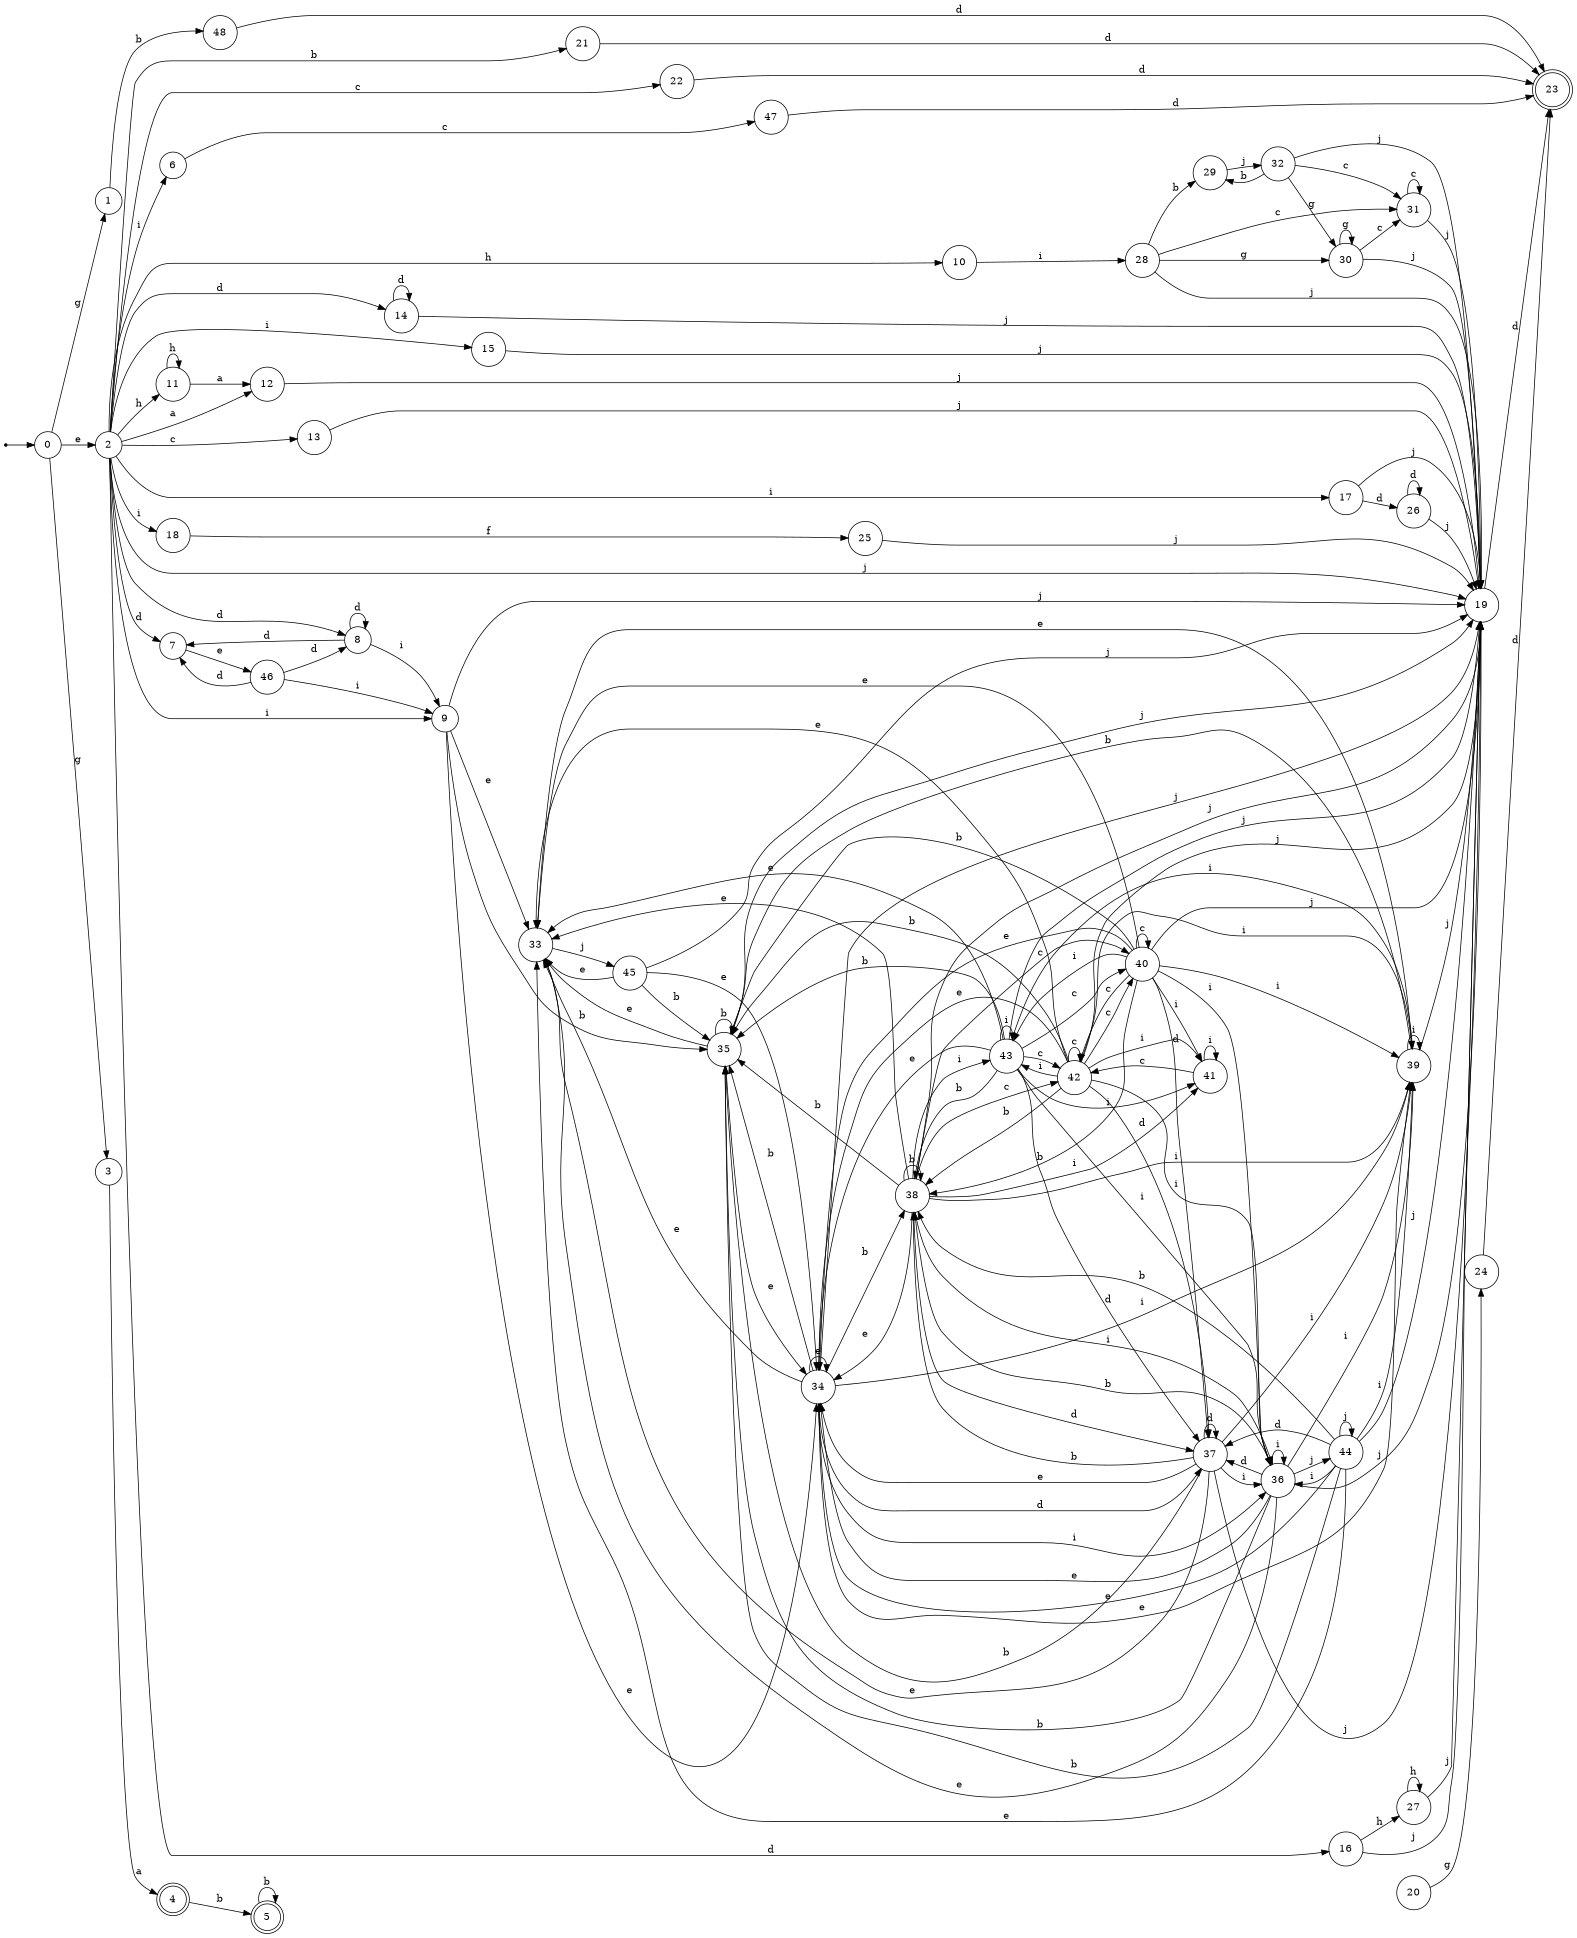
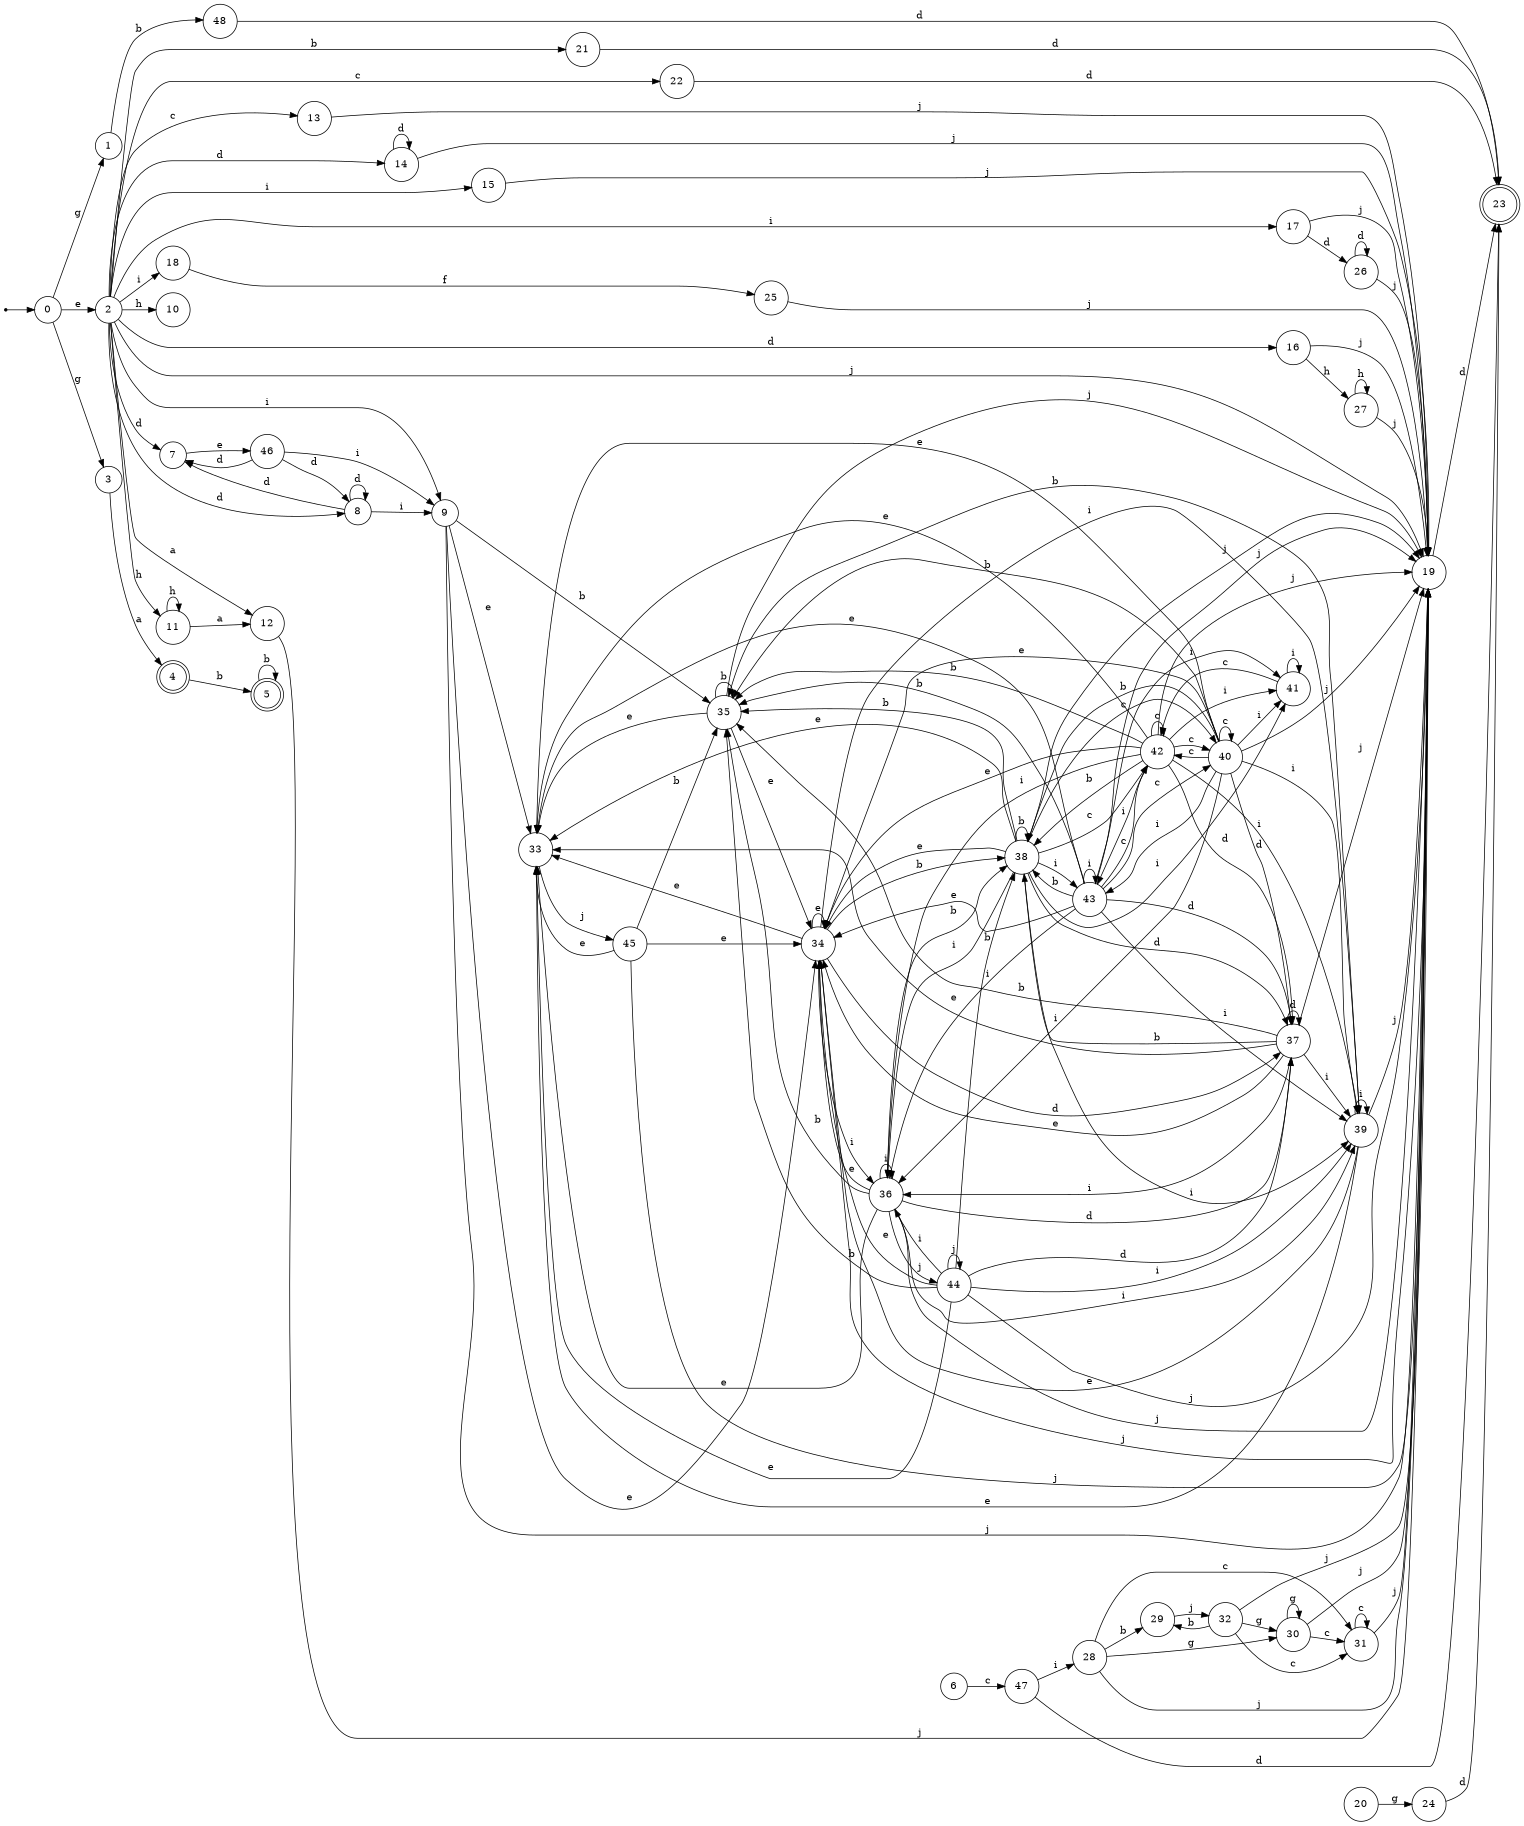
  digraph {
    rankdir=LR
    node [shape=circle]
    dummy0 [shape=point]
    0
    1
    2
    3
    48
    6
    7
    8
    9
    10
    11
    12
    13
    14
    15
    16
    17
    18
    19
    21
    22
    4 [shape=doublecircle]
    23 [shape=doublecircle]
    47
    46
    33
    34
    35
    28
    27
    26
    25
    20
    24
    5 [shape=doublecircle]
    45
    36
    37
    38
    39
    29
    30
    31
    32
    44
    40
    41
    42
    43
    dummy0 -> 0
    0 -> 1 [label=g]
    0 -> 2 [label=e]
    0 -> 3 [label=g]
    1 -> 48 [label=b]
-   2 -> 6 [label=i]
    2 -> 7 [label=d]
    2 -> 8 [label=d]
    2 -> 9 [label=i]
    2 -> 10 [label=h]
    2 -> 11 [label=h]
    2 -> 12 [label=a]
    2 -> 13 [label=c]
    2 -> 14 [label=d]
    2 -> 15 [label=i]
    2 -> 16 [label=d]
    2 -> 17 [label=i]
    2 -> 18 [label=i]
    2 -> 19 [label=j]
    2 -> 21 [label=b]
    2 -> 22 [label=c]
    3 -> 4 [label=a]
    48 -> 23 [label=d]
    6 -> 47 [label=c]
    7 -> 46 [label=e]
    8 -> 7 [label=d]
    8 -> 8 [label=d]
    8 -> 9 [label=i]
    9 -> 19 [label=j]
    9 -> 33 [label=e]
    9 -> 34 [label=e]
    9 -> 35 [label=b]
-   10 -> 28 [label=i]
+   47 -> 28 [label=i]
    11 -> 11 [label=h]
    11 -> 12 [label=a]
    12 -> 19 [label=j]
    13 -> 19 [label=j]
    14 -> 14 [label=d]
    14 -> 19 [label=j]
    15 -> 19 [label=j]
    16 -> 19 [label=j]
    16 -> 27 [label=h]
    17 -> 19 [label=j]
    17 -> 26 [label=d]
    18 -> 25 [label=f]
    19 -> 23 [label=d]
    21 -> 23 [label=d]
    22 -> 23 [label=d]
    4 -> 5 [label=b]
    47 -> 23 [label=d]
    46 -> 7 [label=d]
    46 -> 8 [label=d]
    46 -> 9 [label=i]
    33 -> 45 [label=j]
    34 -> 19 [label=j]
    34 -> 33 [label=e]
    34 -> 34 [label=e]
-   34 -> 35 [label=b]
    34 -> 36 [label=i]
    34 -> 37 [label=d]
    34 -> 38 [label=b]
    34 -> 39 [label=i]
    35 -> 19 [label=j]
    35 -> 33 [label=e]
    35 -> 34 [label=e]
    35 -> 35 [label=b]
    28 -> 19 [label=j]
    28 -> 29 [label=b]
    28 -> 30 [label=g]
    28 -> 31 [label=c]
    27 -> 19 [label=j]
    27 -> 27 [label=h]
    26 -> 19 [label=j]
    26 -> 26 [label=d]
    25 -> 19 [label=j]
    20 -> 24 [label=g]
    24 -> 23 [label=d]
    5 -> 5 [label=b]
    45 -> 19 [label=j]
    45 -> 33 [label=e]
    45 -> 34 [label=e]
    45 -> 35 [label=b]
    36 -> 19 [label=j]
    36 -> 33 [label=e]
    36 -> 34 [label=e]
    36 -> 35 [label=b]
    36 -> 36 [label=i]
    36 -> 37 [label=d]
    36 -> 38 [label=b]
    36 -> 39 [label=i]
    36 -> 44 [label=j]
    37 -> 19 [label=j]
    37 -> 33 [label=e]
    37 -> 34 [label=e]
    37 -> 35 [label=b]
    37 -> 36 [label=i]
    37 -> 37 [label=d]
    37 -> 38 [label=b]
    37 -> 39 [label=i]
    38 -> 19 [label=j]
    38 -> 33 [label=e]
    38 -> 34 [label=e]
    38 -> 35 [label=b]
    38 -> 36 [label=i]
    38 -> 37 [label=d]
    38 -> 38 [label=b]
    38 -> 39 [label=i]
    38 -> 40 [label=c]
    38 -> 41 [label=i]
    38 -> 42 [label=c]
    38 -> 43 [label=i]
    39 -> 19 [label=j]
    39 -> 33 [label=e]
    39 -> 34 [label=e]
    39 -> 35 [label=b]
    39 -> 39 [label=i]
    29 -> 32 [label=j]
    30 -> 19 [label=j]
    30 -> 30 [label=g]
    30 -> 31 [label=c]
    31 -> 19 [label=j]
    31 -> 31 [label=c]
    32 -> 19 [label=j]
    32 -> 29 [label=b]
    32 -> 30 [label=g]
    32 -> 31 [label=c]
    44 -> 19 [label=j]
    44 -> 33 [label=e]
    44 -> 34 [label=e]
    44 -> 35 [label=b]
    44 -> 36 [label=i]
    44 -> 37 [label=d]
    44 -> 38 [label=b]
    44 -> 39 [label=i]
    44 -> 44 [label=j]
    40 -> 19 [label=j]
    40 -> 33 [label=e]
    40 -> 34 [label=e]
    40 -> 35 [label=b]
    40 -> 36 [label=i]
    40 -> 37 [label=d]
    40 -> 38 [label=b]
    40 -> 39 [label=i]
    40 -> 40 [label=c]
    40 -> 41 [label=i]
    40 -> 42 [label=c]
    40 -> 43 [label=i]
    41 -> 41 [label=i]
    41 -> 42 [label=c]
    42 -> 19 [label=j]
    42 -> 33 [label=e]
    42 -> 34 [label=e]
    42 -> 35 [label=b]
    42 -> 36 [label=i]
    42 -> 37 [label=d]
    42 -> 38 [label=b]
    42 -> 39 [label=i]
    42 -> 40 [label=c]
    42 -> 41 [label=i]
    42 -> 42 [label=c]
    42 -> 43 [label=i]
    43 -> 19 [label=j]
    43 -> 33 [label=e]
    43 -> 34 [label=e]
    43 -> 35 [label=b]
    43 -> 36 [label=i]
    43 -> 37 [label=d]
    43 -> 38 [label=b]
    43 -> 39 [label=i]
    43 -> 40 [label=c]
    43 -> 41 [label=i]
    43 -> 42 [label=c]
    43 -> 43 [label=i]
  }
